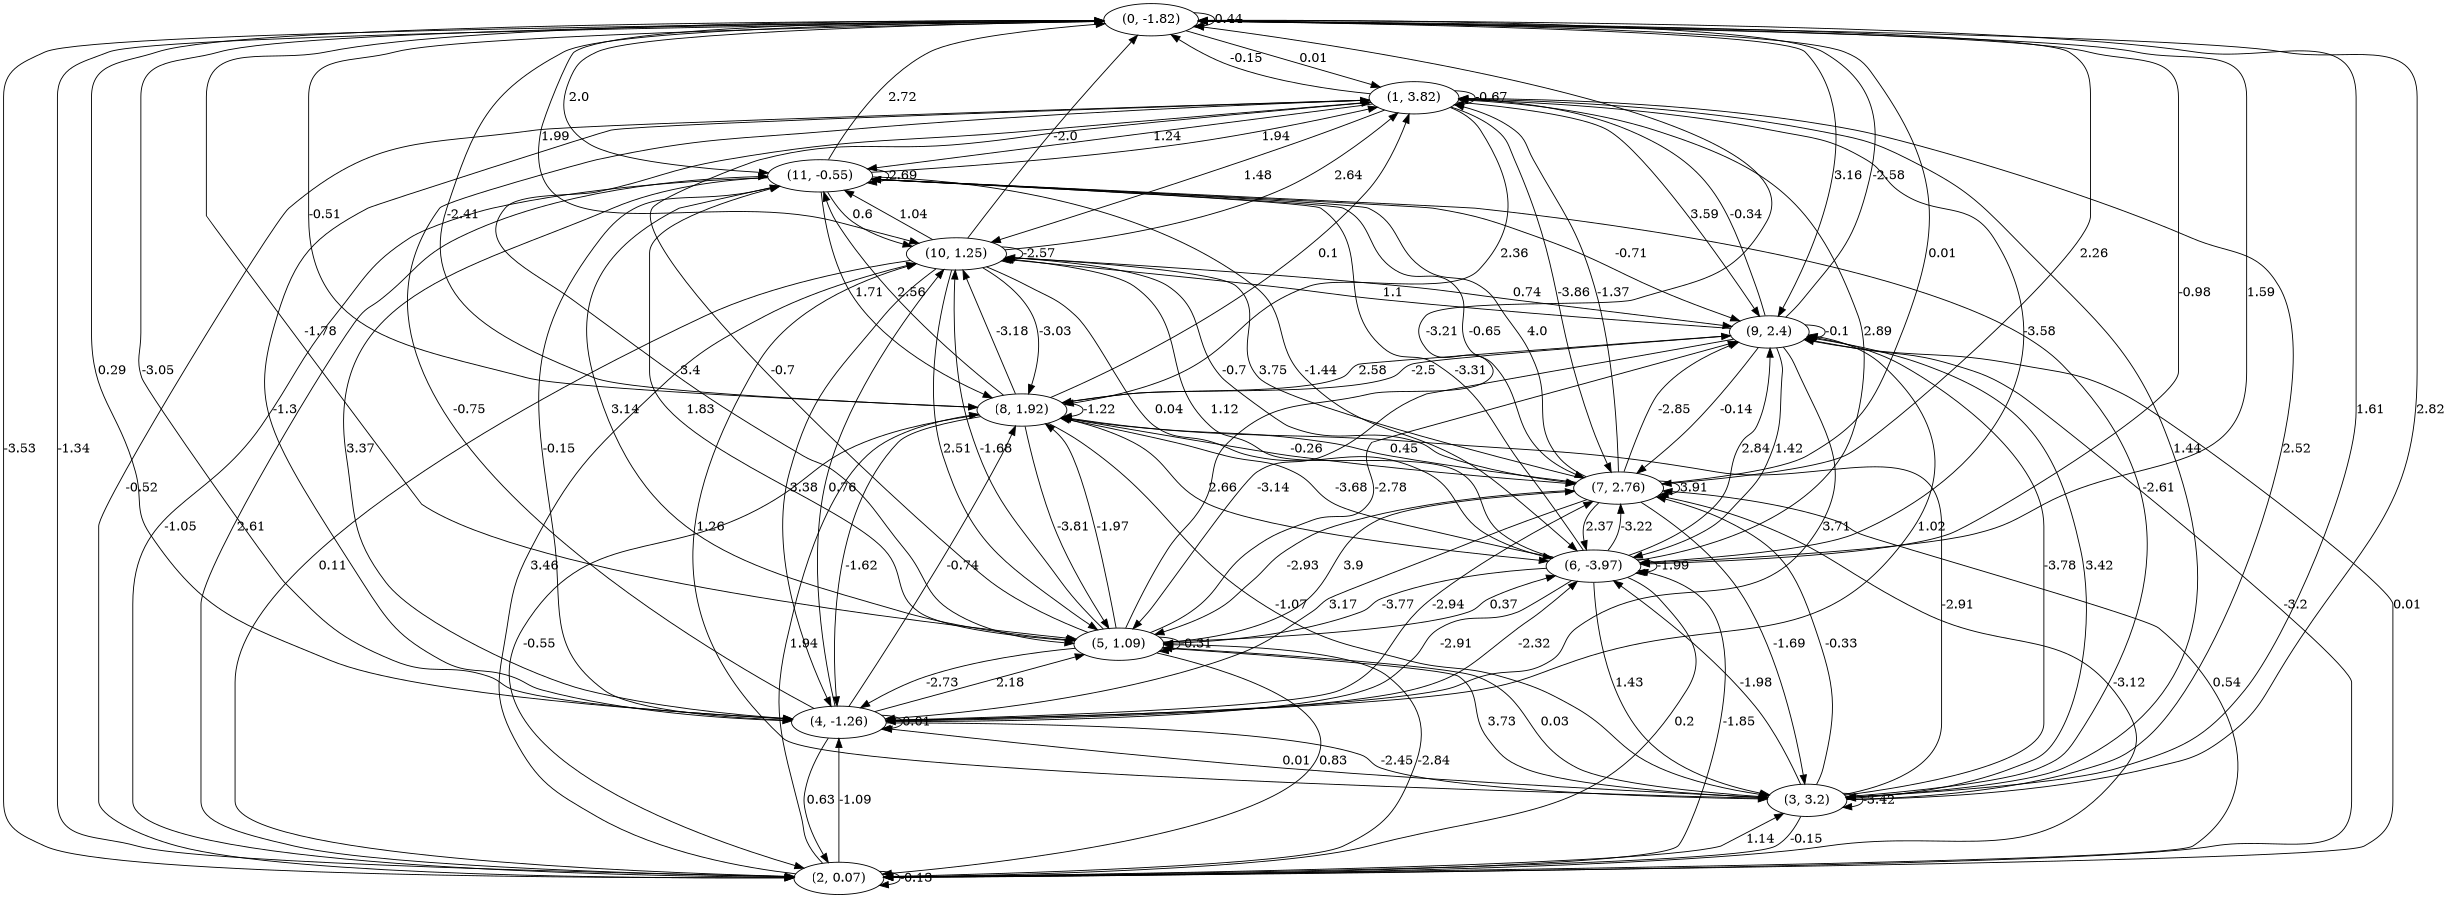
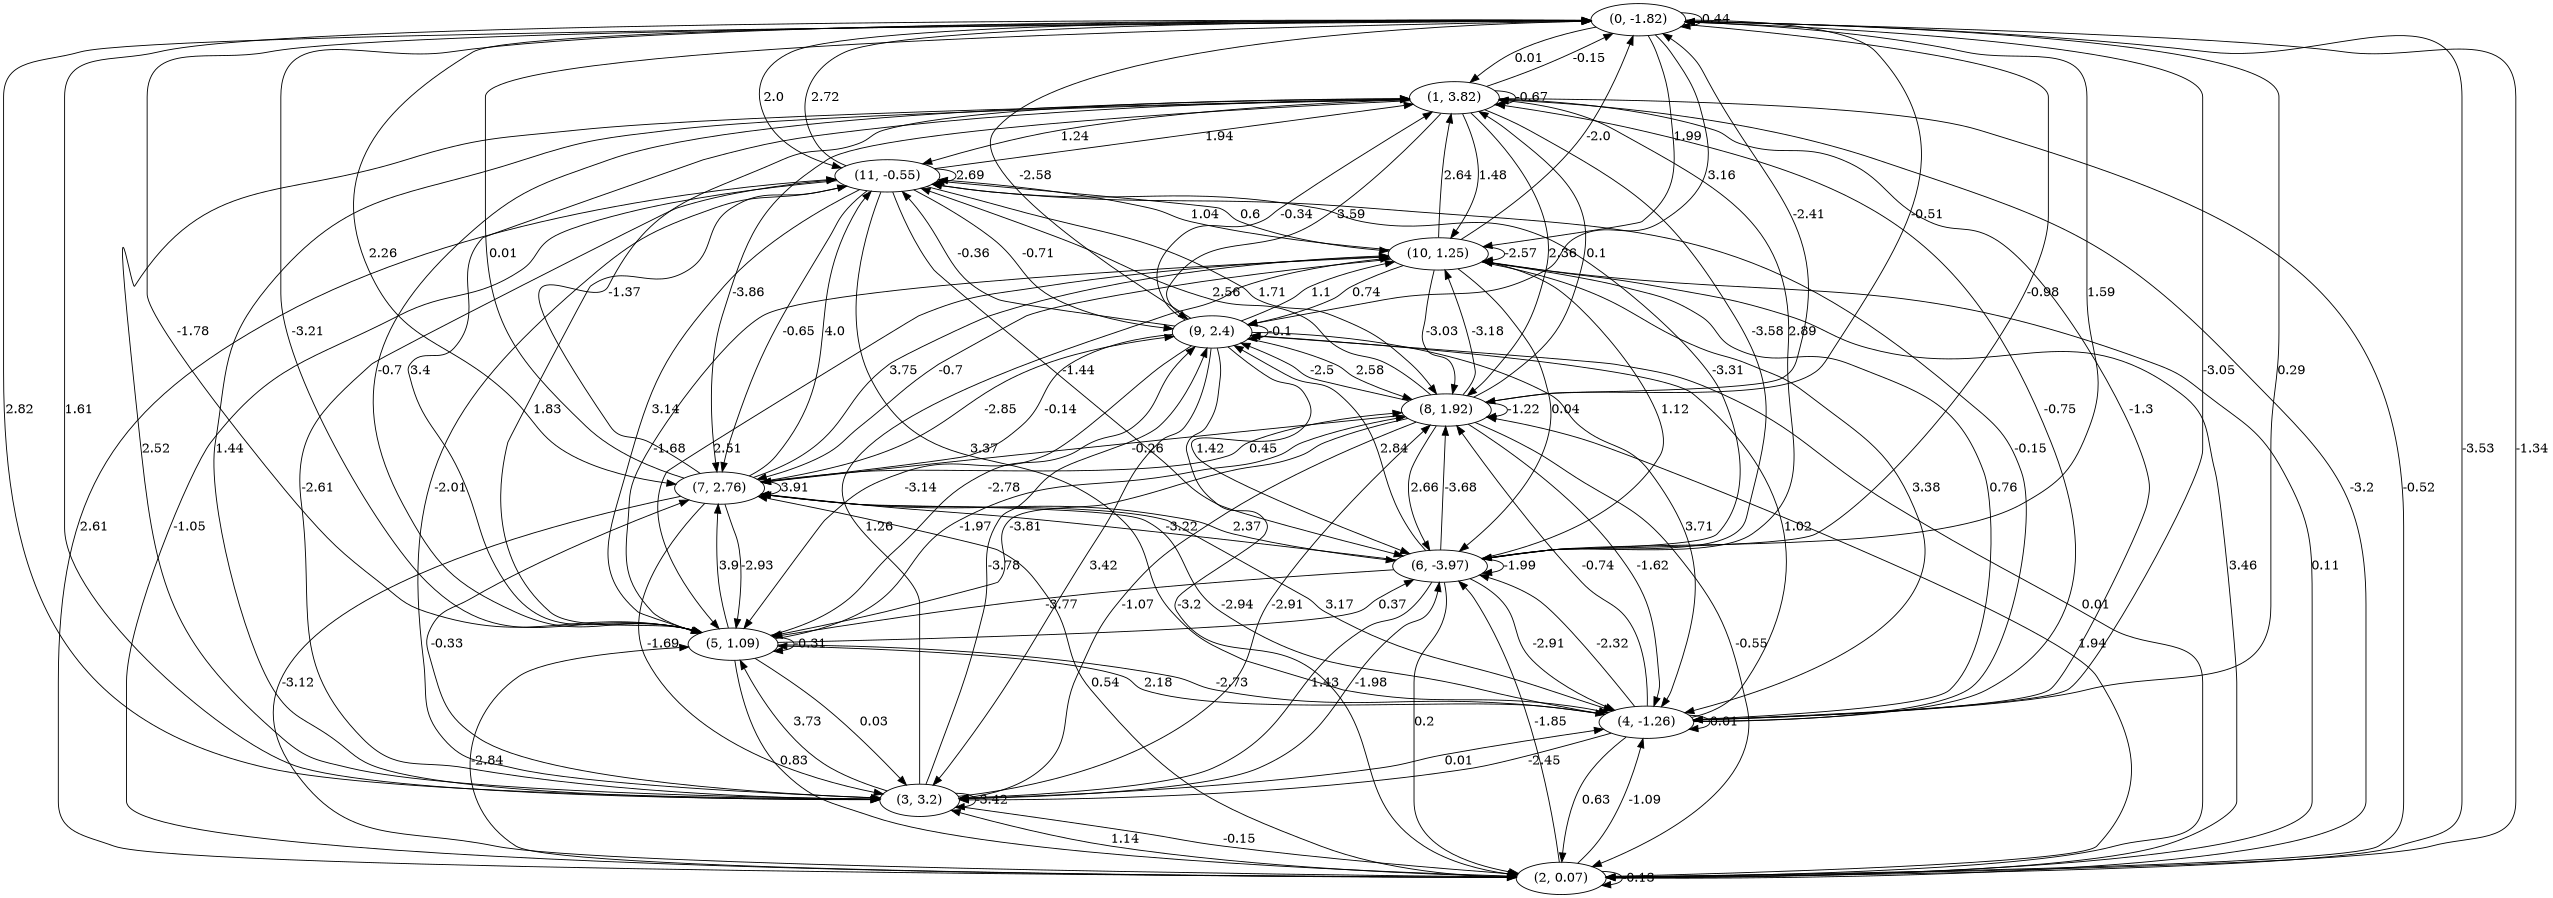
  digraph {
    n1 [label="(0, -1.82)"]
    n2 [label="(1, 3.82)"]
    n3 [label="(2, 0.07)"]
    n4 [label="(3, 3.2)"]
    n5 [label="(4, -1.26)"]
    n6 [label="(5, 1.09)"]
    n7 [label="(6, -3.97)"]
    n8 [label="(7, 2.76)"]
    n9 [label="(8, 1.92)"]
    n10 [label="(9, 2.4)"]
    n11 [label="(10, 1.25)"]
    n12 [label="(11, -0.55)"]
    n1 -> n1 [label=0.44]
    n1 -> n2 [label=0.01]
    n1 -> n3 [label=-3.53]
    n1 -> n4 [label=1.61]
    n1 -> n5 [label=-3.05]
    n1 -> n6 [label=-1.78]
    n1 -> n7 [label=-0.98]
    n1 -> n8 [label=2.26]
    n1 -> n9 [label=-0.51]
    n1 -> n10 [label=3.16]
    n1 -> n11 [label=1.99]
    n1 -> n12 [label=2.0]
    n2 -> n1 [label=-0.15]
    n2 -> n2 [label=-0.67]
    n2 -> n3 [label=-0.52]
    n2 -> n4 [label=1.44]
    n2 -> n5 [label=-1.3]
    n2 -> n6 [label=3.4]
    n2 -> n7 [label=-3.58]
    n2 -> n8 [label=-3.86]
    n2 -> n9 [label=2.36]
    n2 -> n10 [label=3.59]
    n2 -> n11 [label=1.48]
    n2 -> n12 [label=1.24]
    n3 -> n1 [label=-1.34]
+   n3 -> n2 [label=-3.2]
    n3 -> n3 [label=-0.13]
    n3 -> n4 [label=1.14]
    n3 -> n5 [label=-1.09]
    n3 -> n6 [label=-2.84]
    n3 -> n7 [label=-1.85]
    n3 -> n8 [label=0.54]
    n3 -> n9 [label=1.94]
    n3 -> n10 [label=0.01]
    n3 -> n11 [label=3.46]
    n3 -> n12 [label=2.61]
    n4 -> n1 [label=2.82]
    n4 -> n2 [label=2.52]
    n4 -> n3 [label=-0.15]
    n4 -> n4 [label=-3.42]
    n4 -> n5 [label=0.01]
    n4 -> n6 [label=3.73]
    n4 -> n7 [label=-1.98]
    n4 -> n8 [label=-0.33]
    n4 -> n9 [label=-2.91]
    n4 -> n10 [label=-3.78]
    n4 -> n11 [label=1.26]
    n4 -> n12 [label=-2.61]
    n5 -> n1 [label=0.29]
    n5 -> n2 [label=-0.75]
    n5 -> n3 [label=0.63]
    n5 -> n4 [label=-2.45]
    n5 -> n5 [label=0.01]
    n5 -> n6 [label=2.18]
    n5 -> n7 [label=-2.32]
    n5 -> n8 [label=-2.94]
    n5 -> n9 [label=-0.74]
    n5 -> n10 [label=1.02]
    n5 -> n11 [label=0.76]
    n5 -> n12 [label=-0.15]
    n6 -> n1 [label=-3.21]
    n6 -> n2 [label=-0.7]
    n6 -> n3 [label=0.83]
    n6 -> n4 [label=0.03]
    n6 -> n5 [label=-2.73]
    n6 -> n6 [label=-0.31]
    n6 -> n7 [label=0.37]
    n6 -> n8 [label=3.9]
    n6 -> n9 [label=-1.97]
    n6 -> n10 [label=-2.78]
    n6 -> n11 [label=-1.68]
    n6 -> n12 [label=1.83]
    n7 -> n1 [label=1.59]
    n7 -> n2 [label=2.89]
    n7 -> n3 [label=0.2]
    n7 -> n4 [label=1.43]
    n7 -> n5 [label=-2.91]
    n7 -> n6 [label=-3.77]
    n7 -> n7 [label=-1.99]
    n7 -> n8 [label=-3.22]
    n7 -> n9 [label=-3.68]
    n7 -> n10 [label=2.84]
    n7 -> n11 [label=1.12]
    n7 -> n12 [label=-3.31]
    n8 -> n1 [label=0.01]
    n8 -> n2 [label=-1.37]
    n8 -> n3 [label=-3.12]
    n8 -> n4 [label=-1.69]
    n8 -> n5 [label=3.17]
    n8 -> n6 [label=-2.93]
    n8 -> n7 [label=2.37]
    n8 -> n8 [label=3.91]
    n8 -> n9 [label=0.45]
    n8 -> n10 [label=-2.85]
    n8 -> n11 [label=3.75]
    n8 -> n12 [label=4.0]
    n9 -> n1 [label=-2.41]
    n9 -> n2 [label=0.1]
    n9 -> n3 [label=-0.55]
    n9 -> n4 [label=-1.07]
    n9 -> n5 [label=-1.62]
    n9 -> n6 [label=-3.81]
    n9 -> n7 [label=2.66]
    n9 -> n8 [label=-0.26]
    n9 -> n9 [label=-1.22]
    n9 -> n10 [label=-2.5]
    n9 -> n11 [label=-3.18]
    n9 -> n12 [label=2.56]
    n10 -> n1 [label=-2.58]
    n10 -> n2 [label=-0.34]
    n10 -> n3 [label=-3.2]
    n10 -> n4 [label=3.42]
    n10 -> n5 [label=3.71]
    n10 -> n6 [label=-3.14]
    n10 -> n7 [label=1.42]
    n10 -> n8 [label=-0.14]
    n10 -> n9 [label=2.58]
    n10 -> n10 [label=-0.1]
    n10 -> n11 [label=1.1]
+   n10 -> n12 [label=-0.36]
    n11 -> n1 [label=-2.0]
    n11 -> n2 [label=2.64]
    n11 -> n3 [label=0.11]
    n11 -> n5 [label=3.38]
    n11 -> n6 [label=2.51]
    n11 -> n7 [label=0.04]
    n11 -> n8 [label=-0.7]
    n11 -> n9 [label=-3.03]
    n11 -> n10 [label=0.74]
    n11 -> n11 [label=-2.57]
    n11 -> n12 [label=1.04]
    n12 -> n1 [label=2.72]
    n12 -> n2 [label=1.94]
    n12 -> n3 [label=-1.05]
+   n12 -> n4 [label=-2.01]
    n12 -> n5 [label=3.37]
    n12 -> n6 [label=3.14]
    n12 -> n7 [label=-1.44]
    n12 -> n8 [label=-0.65]
    n12 -> n9 [label=1.71]
    n12 -> n10 [label=-0.71]
    n12 -> n11 [label=0.6]
    n12 -> n12 [label=2.69]
  }
